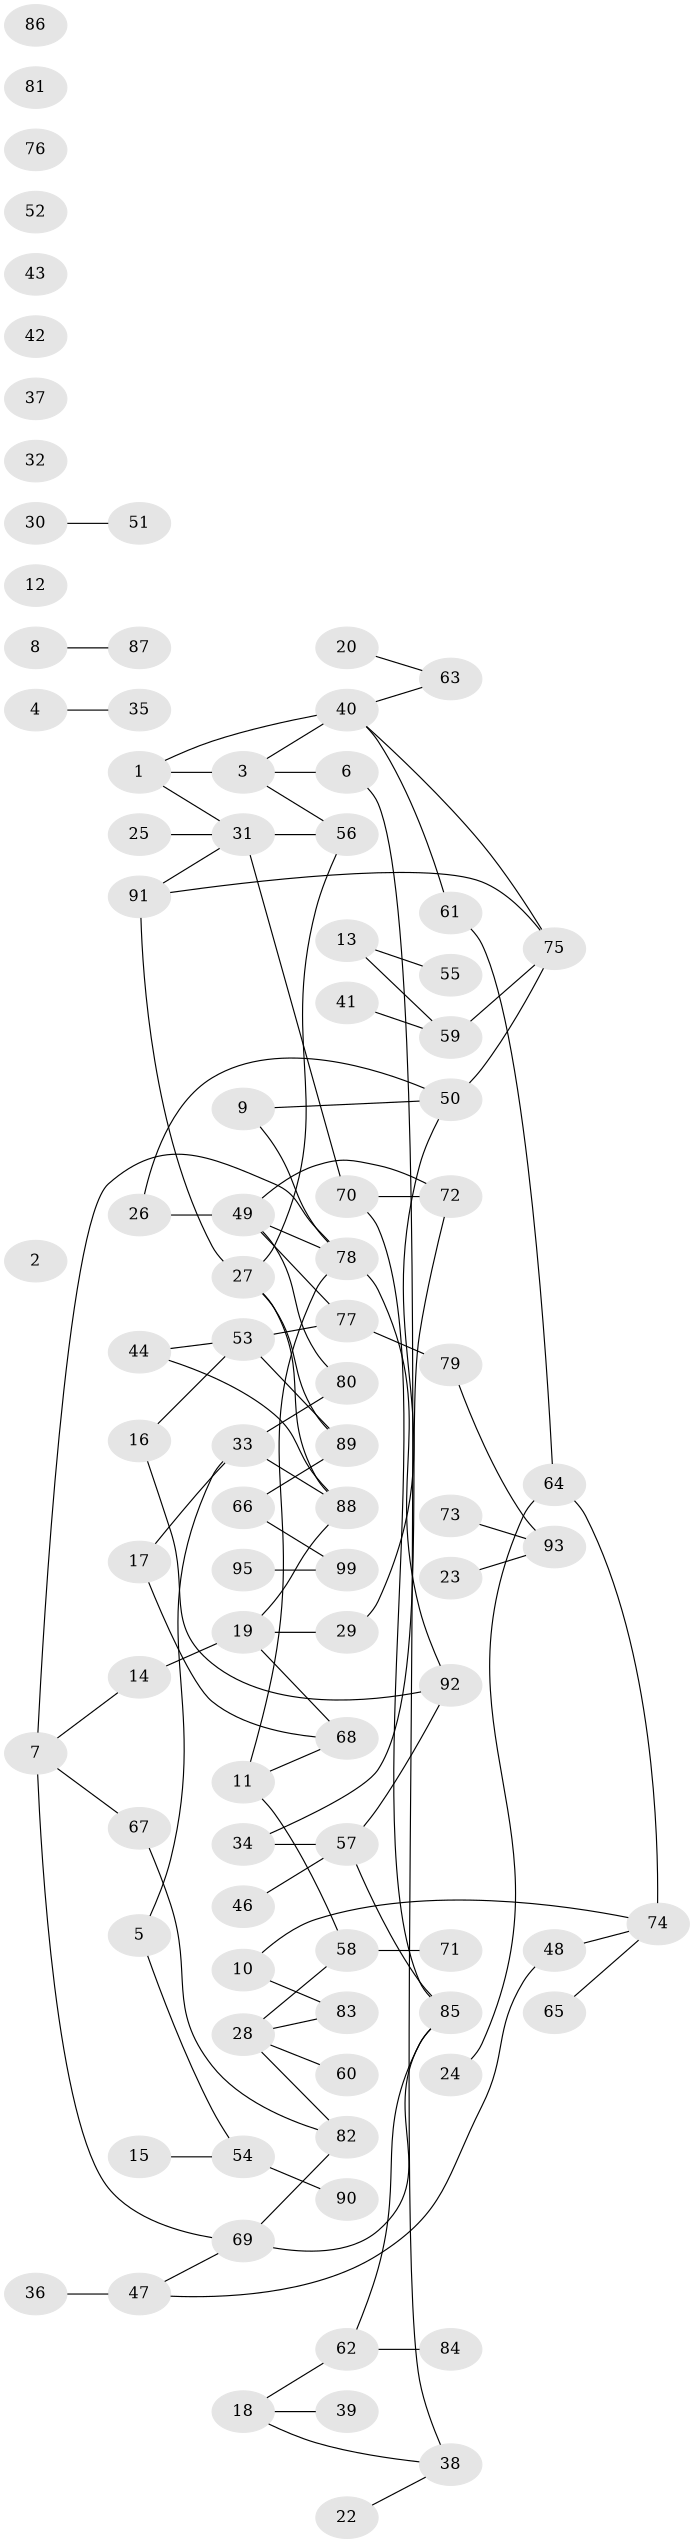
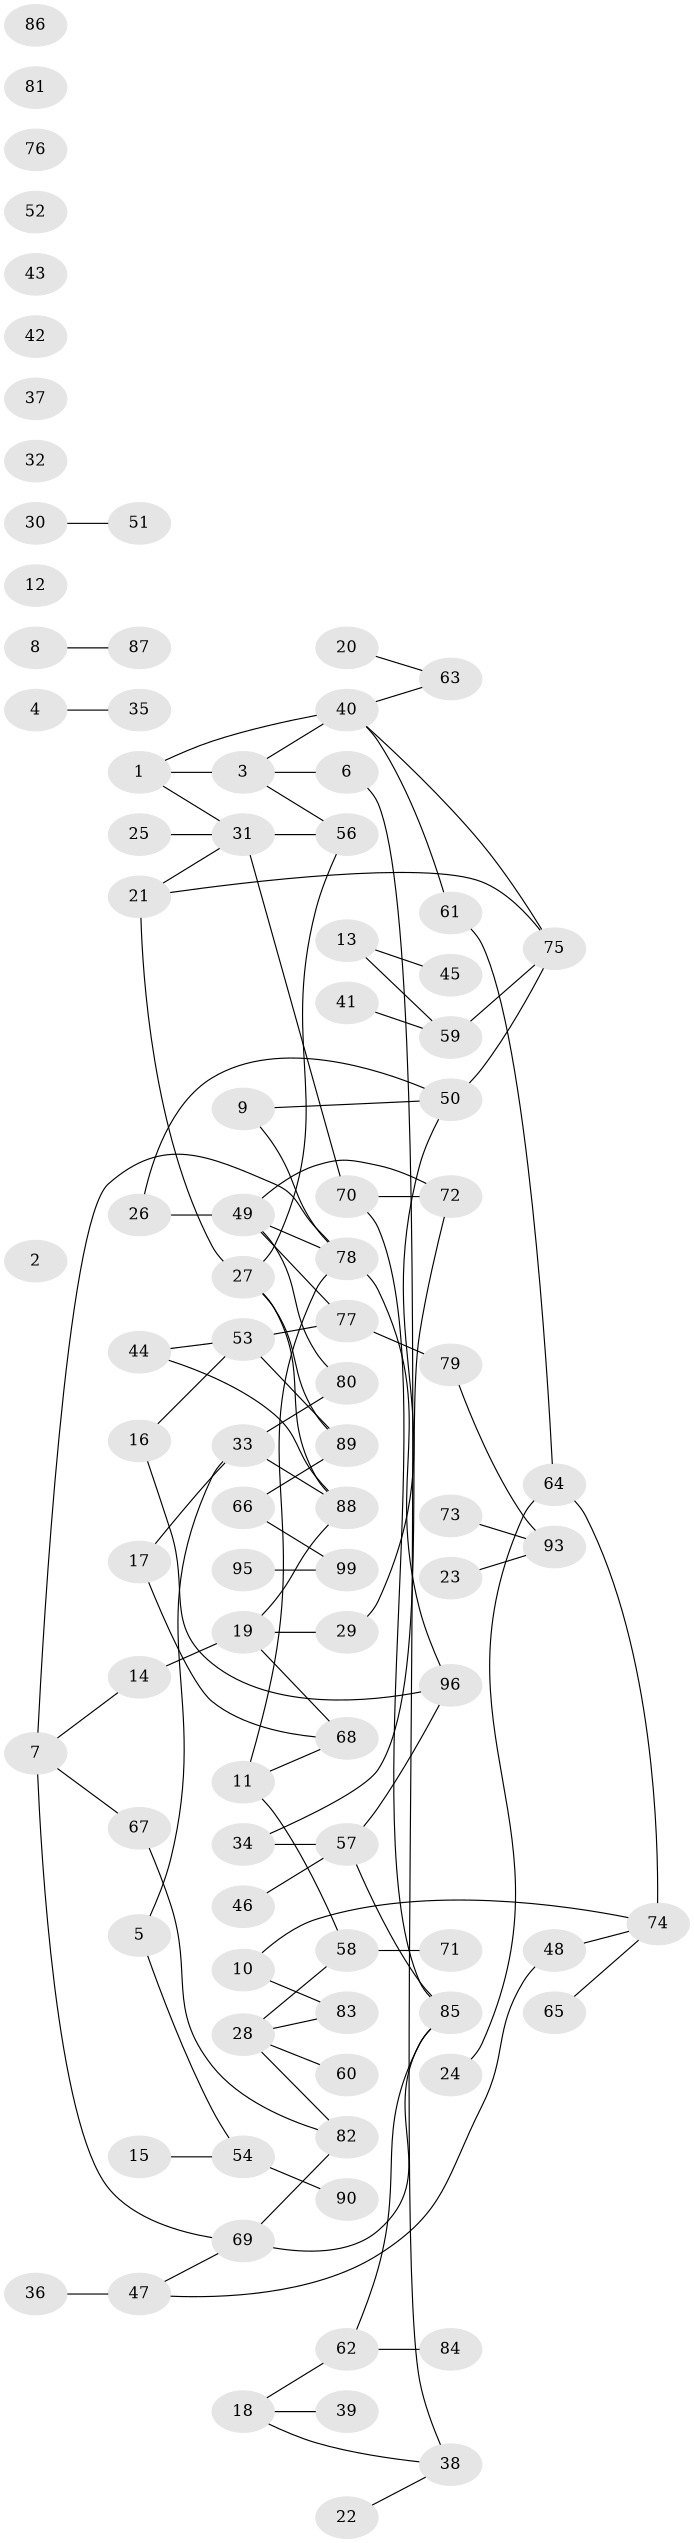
  graph {
    rankdir=LR
    node [color=gray90 style=filled]
    1
    3
    31
    40
    6
    56
    70
    63
    75
    61
    2
    38
    4
    35
    5
    33
    54
    88
    80
    90
    7
    14
    67
    69
    78
    19
    82
    85
-   92
+   92 [label=96]
    8
    87
    9
    50
    10
    74
    83
    11
    58
    68
    71
    12
    13
-   55
+   55 [label=45]
    59
    29
    15
    16
    53
    89
    77
    17
    18
    39
    62
    84
    20
-   21 [label=91]
+   21
    27
    22
    23
    93
    24
    64
    25
    26
    49
    72
    28
    60
    30
    51
    32
    79
    34
    57
    36
    47
    48
    37
    41
    42
    43
    44
    n84 [label=95]
    n85 [label=99]
    46
    52
    65
    66
    73
    76
    81
    86
    1 -- 3
    1 -- 31
    1 -- 40
    3 -- 40
    3 -- 6
    3 -- 56
    31 -- 56
    31 -- 70
    40 -- 63
    40 -- 75
    40 -- 61
    6 -- 38
    70 -- 85
    70 -- 72
    61 -- 64
    4 -- 35
    5 -- 33
    5 -- 54
    33 -- 88
    33 -- 80
    54 -- 90
    7 -- 14
    7 -- 67
    7 -- 69
    7 -- 78
    14 -- 19
    67 -- 82
    69 -- 82
    69 -- 85
    78 -- 92
    19 -- 88
    19 -- 68
    19 -- 29
    8 -- 87
    9 -- 78
    9 -- 50
    50 -- 75
    10 -- 74
    10 -- 83
    11 -- 78
    11 -- 58
    11 -- 68
    58 -- 71
    13 -- 55
    13 -- 59
    59 -- 75
    29 -- 50
    15 -- 54
    16 -- 92
    16 -- 53
    53 -- 89
    53 -- 77
    77 -- 79
    17 -- 33
    17 -- 68
    18 -- 38
    18 -- 39
    18 -- 62
    62 -- 85
    62 -- 84
    20 -- 63
    21 -- 31
    21 -- 75
    21 -- 27
    27 -- 56
    27 -- 88
    27 -- 89
    22 -- 38
    23 -- 93
    24 -- 64
    64 -- 74
    25 -- 31
    26 -- 50
    26 -- 49
    49 -- 80
    49 -- 78
    49 -- 77
    49 -- 72
    28 -- 82
    28 -- 83
    28 -- 58
    28 -- 60
    30 -- 51
    79 -- 93
    34 -- 72
    34 -- 57
    57 -- 85
    57 -- 92
    36 -- 47
    47 -- 69
    47 -- 48
    48 -- 74
    41 -- 59
    44 -- 88
    44 -- 53
    n84 -- n85
    46 -- 57
    65 -- 74
    66 -- 89
    66 -- n85
    73 -- 93
  }
